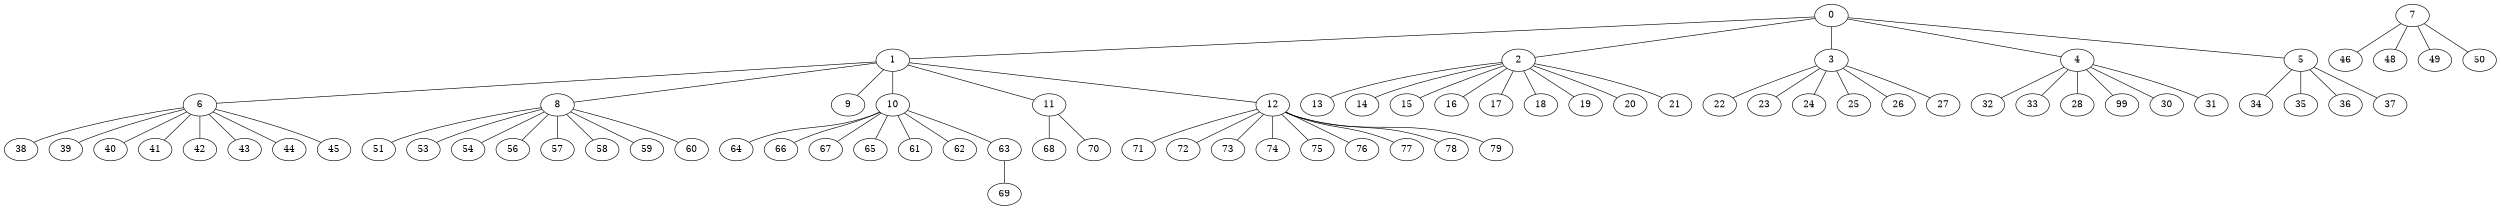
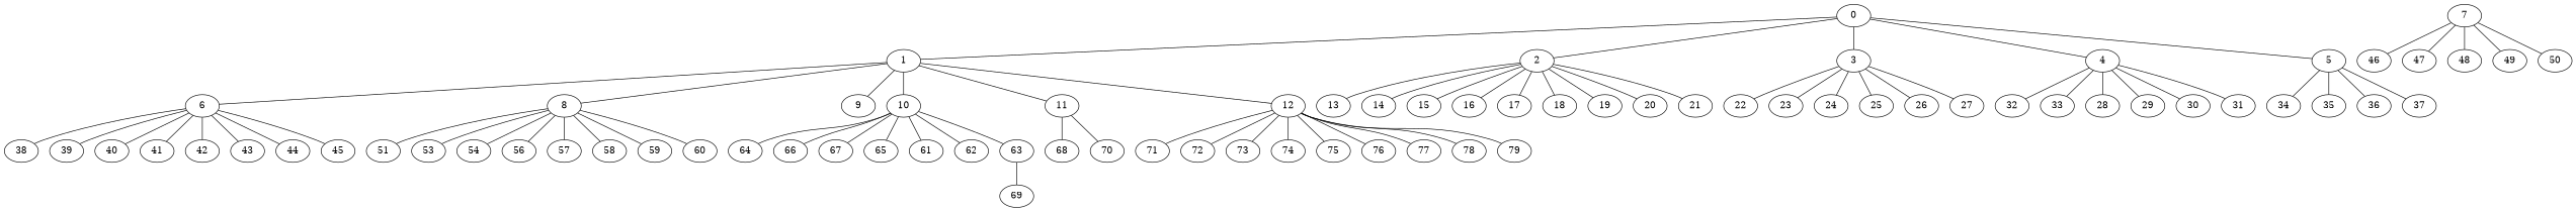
  graph {
    0
    1
    2
    3
    4
    5
    6
    8
    9
    10
    11
    12
    13
    14
    15
    16
    17
    18
    19
    20
    21
    22
    23
    24
    25
    26
    27
    32
    33
    28
-   29 [label=99]
+   29
    30
    31
    34
    35
    36
    37
    38
    39
    40
    41
    42
    43
    44
    45
    7
    46
+   47
    48
    49
    50
    51
    53
    54
    56
    57
    58
    59
    60
    64
    66
    67
    65
    61
    62
    63
    68
    70
    71
    72
    73
    74
    75
    76
    77
    78
    79
    69
    0 -- 1
    0 -- 2
    0 -- 3
    0 -- 4
    0 -- 5
    1 -- 6
    1 -- 8
    1 -- 9
    1 -- 10
    1 -- 11
    1 -- 12
    2 -- 13
    2 -- 14
    2 -- 15
    2 -- 16
    2 -- 17
    2 -- 18
    2 -- 19
    2 -- 20
    2 -- 21
    3 -- 22
    3 -- 23
    3 -- 24
    3 -- 25
    3 -- 26
    3 -- 27
    4 -- 32
    4 -- 33
    4 -- 28
    4 -- 29
    4 -- 30
    4 -- 31
    5 -- 34
    5 -- 35
    5 -- 36
    5 -- 37
    6 -- 38
    6 -- 39
    6 -- 40
    6 -- 41
    6 -- 42
    6 -- 43
    6 -- 44
    6 -- 45
    8 -- 51
    8 -- 53
    8 -- 54
    8 -- 56
    8 -- 57
    8 -- 58
    8 -- 59
    8 -- 60
    10 -- 64
    10 -- 66
    10 -- 67
    10 -- 65
    10 -- 61
    10 -- 62
    10 -- 63
    11 -- 68
    11 -- 70
    12 -- 71
    12 -- 72
    12 -- 73
    12 -- 74
    12 -- 75
    12 -- 76
    12 -- 77
    12 -- 78
    12 -- 79
    7 -- 46
+   7 -- 47
    7 -- 48
    7 -- 49
    7 -- 50
    63 -- 69
  }
